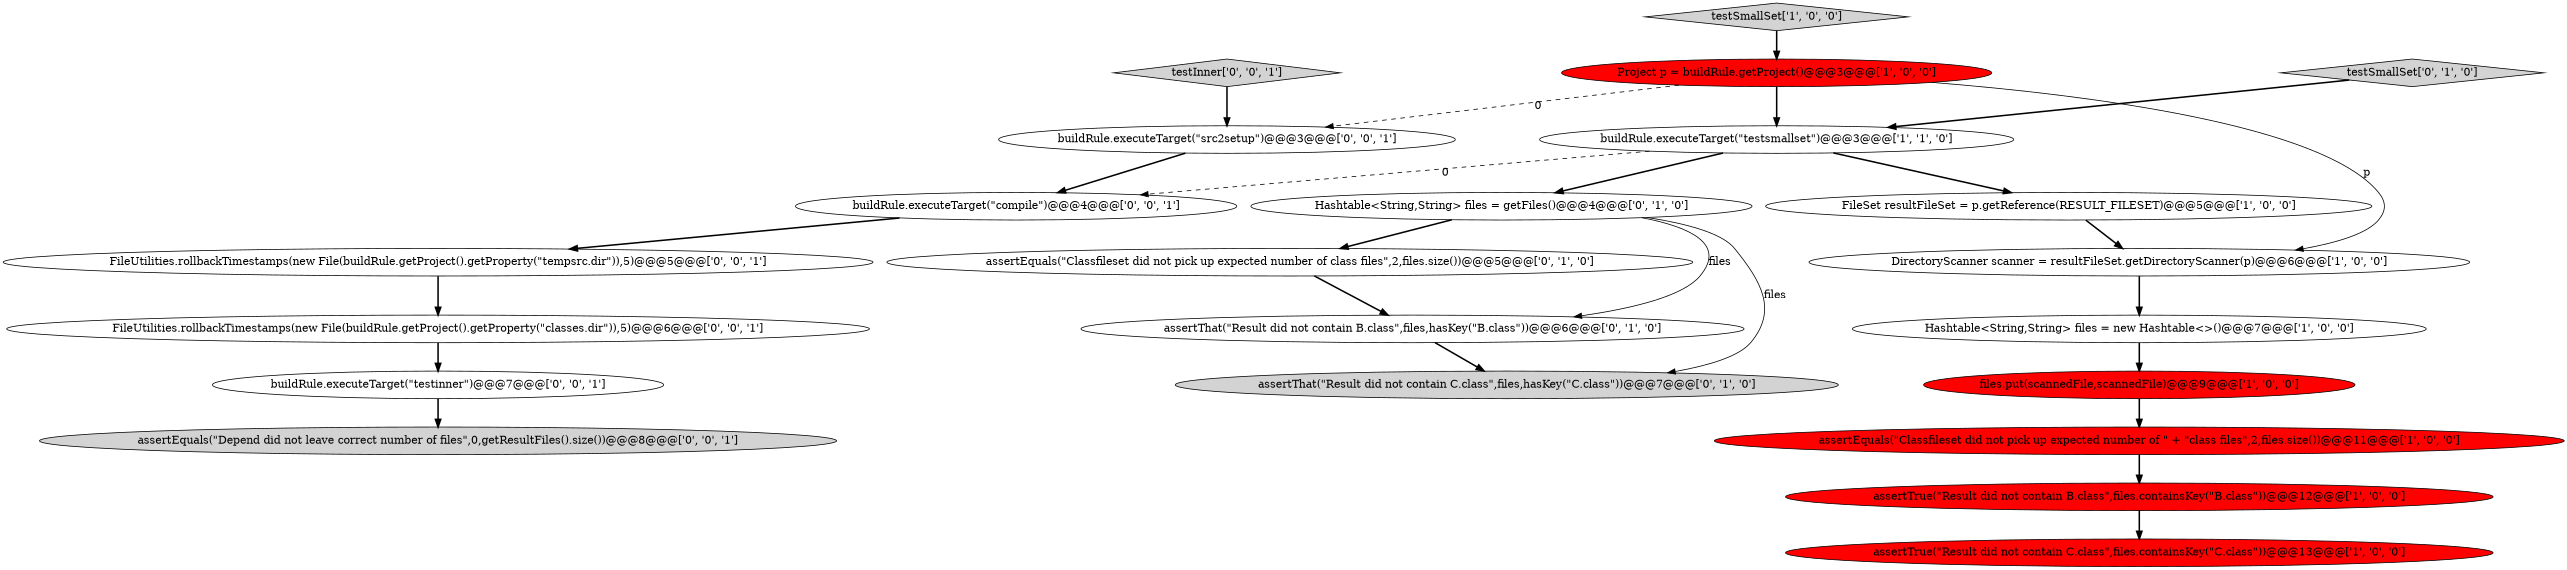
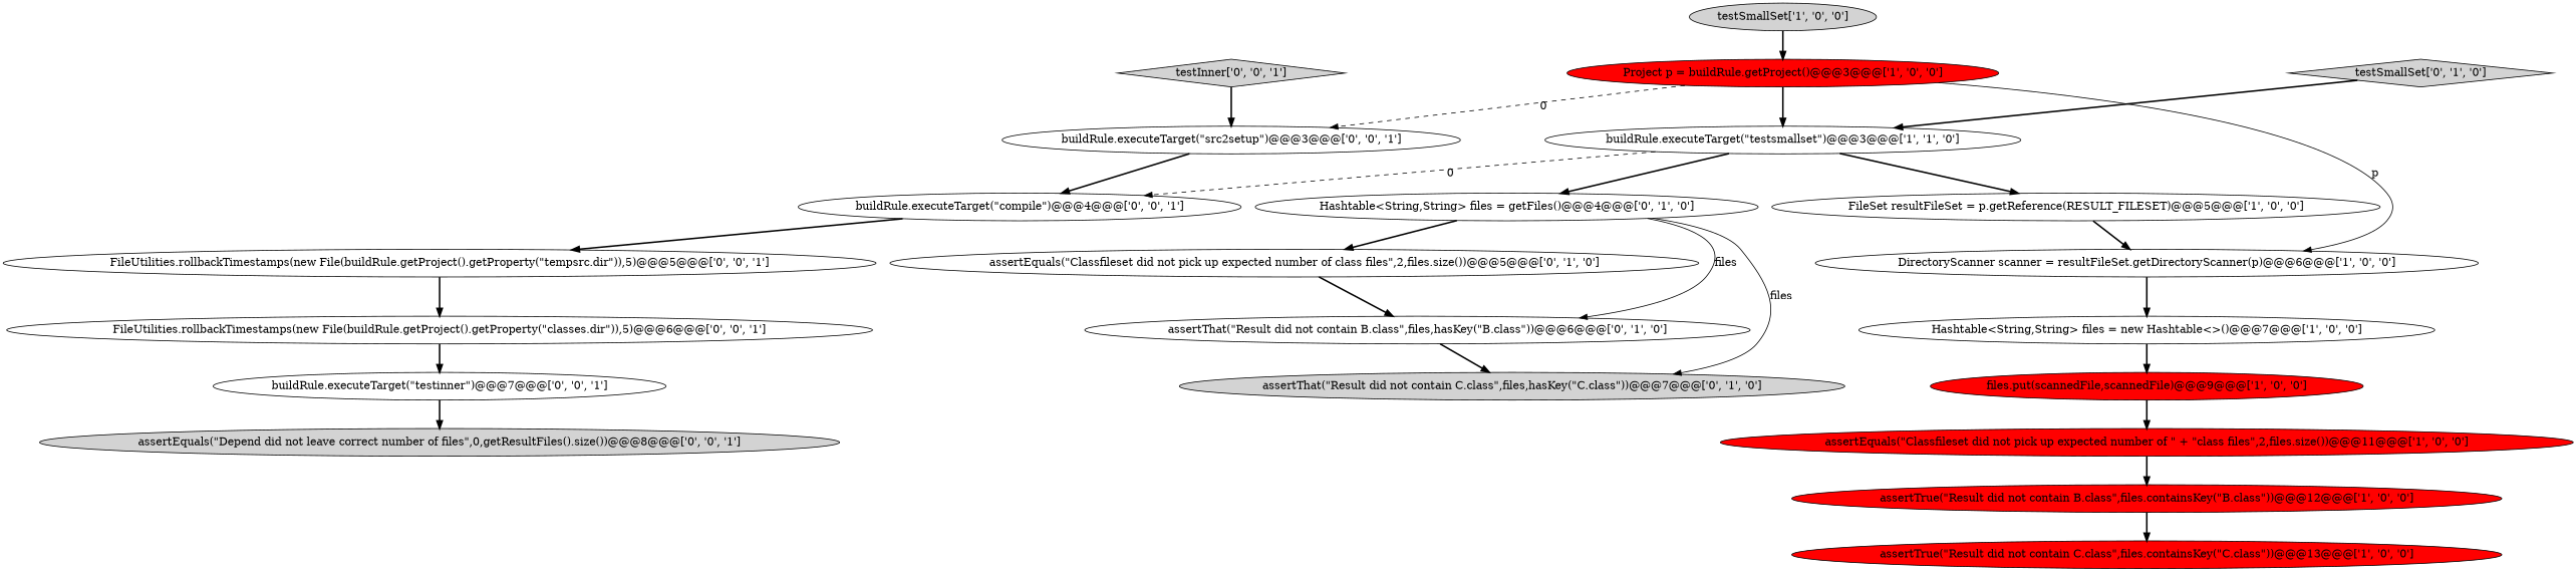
  digraph {
    node [fillcolor=white shape=ellipse style=filled]
    edge [style=bold]
    n1 [fillcolor=red label="Project p = buildRule.getProject()@@@3@@@['1', '0', '0']"]
    n2 [label="buildRule.executeTarget(\"src2setup\")@@@3@@@['0', '0', '1']"]
    n3 [label="DirectoryScanner scanner = resultFileSet.getDirectoryScanner(p)@@@6@@@['1', '0', '0']"]
    n4 [label="buildRule.executeTarget(\"testsmallset\")@@@3@@@['1', '1', '0']"]
    n5 [fillcolor=red label="assertEquals(\"Classfileset did not pick up expected number of \" + \"class files\",2,files.size())@@@11@@@['1', '0', '0']"]
    n6 [fillcolor=red label="assertTrue(\"Result did not contain B.class\",files.containsKey(\"B.class\"))@@@12@@@['1', '0', '0']"]
    n7 [label="Hashtable<String,String> files = getFiles()@@@4@@@['0', '1', '0']"]
    n8 [label="assertEquals(\"Classfileset did not pick up expected number of class files\",2,files.size())@@@5@@@['0', '1', '0']"]
    n9 [fillcolor=lightgray label="assertThat(\"Result did not contain C.class\",files,hasKey(\"C.class\"))@@@7@@@['0', '1', '0']"]
    n10 [label="assertThat(\"Result did not contain B.class\",files,hasKey(\"B.class\"))@@@6@@@['0', '1', '0']"]
    n11 [fillcolor=lightgray label="testSmallSet['0', '1', '0']" shape=diamond]
    n12 [label="FileSet resultFileSet = p.getReference(RESULT_FILESET)@@@5@@@['1', '0', '0']"]
    n13 [label="buildRule.executeTarget(\"compile\")@@@4@@@['0', '0', '1']"]
    n14 [label="Hashtable<String,String> files = new Hashtable<>()@@@7@@@['1', '0', '0']"]
    n15 [fillcolor=red label="files.put(scannedFile,scannedFile)@@@9@@@['1', '0', '0']"]
    n16 [label="FileUtilities.rollbackTimestamps(new File(buildRule.getProject().getProperty(\"tempsrc.dir\")),5)@@@5@@@['0', '0', '1']"]
    n17 [fillcolor=red label="assertTrue(\"Result did not contain C.class\",files.containsKey(\"C.class\"))@@@13@@@['1', '0', '0']"]
    n18 [label="FileUtilities.rollbackTimestamps(new File(buildRule.getProject().getProperty(\"classes.dir\")),5)@@@6@@@['0', '0', '1']"]
    n19 [fillcolor=lightgray label="testInner['0', '0', '1']" shape=diamond]
    n20 [label="buildRule.executeTarget(\"testinner\")@@@7@@@['0', '0', '1']"]
    n21 [fillcolor=lightgray label="assertEquals(\"Depend did not leave correct number of files\",0,getResultFiles().size())@@@8@@@['0', '0', '1']"]
-   n22 [fillcolor=lightgray label="testSmallSet['1', '0', '0']" shape=diamond]
+   n22 [fillcolor=lightgray label="testSmallSet['1', '0', '0']"]
    n1 -> n2 [label=0 style=dashed]
    n1 -> n3 [label=p style=solid]
    n1 -> n4
    n2 -> n13
    n3 -> n14
    n4 -> n7
    n4 -> n12
    n4 -> n13 [label=0 style=dashed]
    n5 -> n6
    n6 -> n17
    n7 -> n8
    n7 -> n9 [label=files style=solid]
    n7 -> n10 [label=files style=solid]
    n8 -> n10
    n10 -> n9
    n11 -> n4
    n12 -> n3
    n13 -> n16
    n14 -> n15
    n15 -> n5
    n16 -> n18
    n18 -> n20
    n19 -> n2
    n20 -> n21
    n22 -> n1
  }
